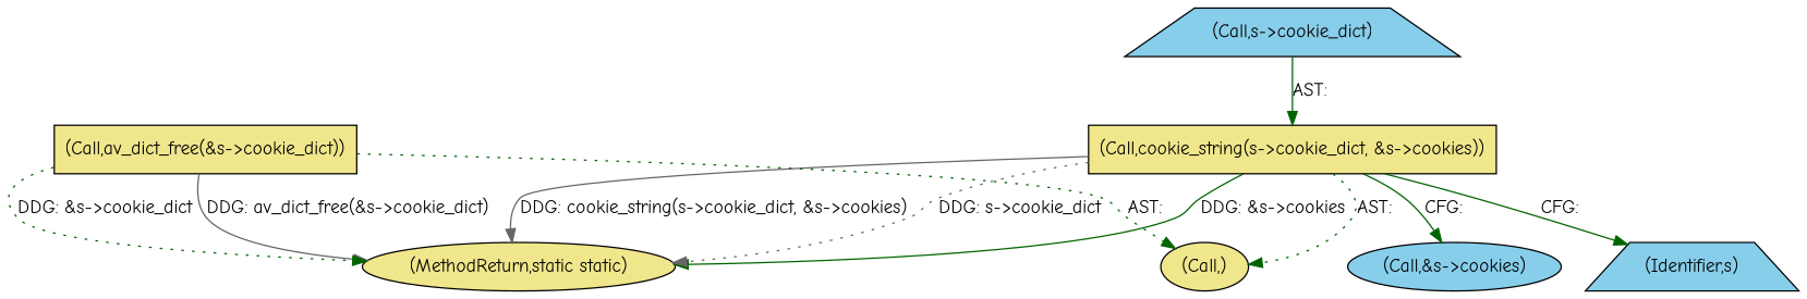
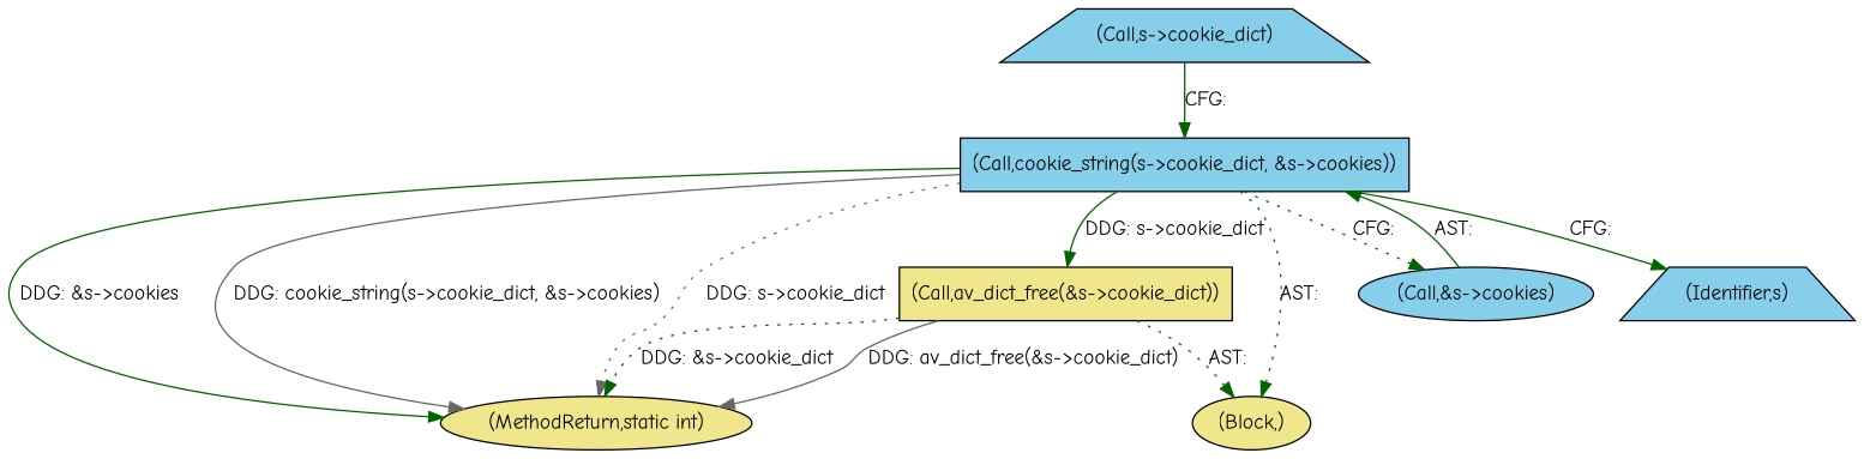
  digraph {
    fontname="Comic Neue"
    node [fillcolor=skyblue fontname="Comic Neue" shape=ellipse style=filled]
    edge [color=darkgreen fontname="Comic Neue" style=solid]
-   n1 [fillcolor=khaki label="(Call,cookie_string(s->cookie_dict, &s->cookies))" shape=box]
+   n1 [label="(Call,cookie_string(s->cookie_dict, &s->cookies))" shape=box]
    n2 [fillcolor=khaki label="(Call,av_dict_free(&s->cookie_dict))" shape=box]
-   n3 [fillcolor=khaki label="(MethodReturn,static static)"]
-   n4 [fillcolor=khaki label="(Call,)"]
+   n3 [fillcolor=khaki label="(MethodReturn,static int)"]
+   n4 [fillcolor=khaki label="(Block,)"]
    n5 [label="(Call,&s->cookies)"]
    n6 [label="(Identifier,s)" shape=trapezium]
    n7 [label="(Call,s->cookie_dict)" shape=trapezium]
+   n1 -> n2 [label="DDG: s->cookie_dict"]
    n1 -> n3 [label="DDG: &s->cookies"]
    n1 -> n3 [color=gray40 label="DDG: cookie_string(s->cookie_dict, &s->cookies)"]
    n1 -> n3 [color=gray40 label="DDG: s->cookie_dict" style=dotted]
    n1 -> n4 [label="AST: " style=dotted]
-   n1 -> n5 [label="CFG: "]
+   n1 -> n5 [label="CFG: " style=dotted]
    n1 -> n6 [label="CFG: "]
    n2 -> n3 [color=gray40 label="DDG: av_dict_free(&s->cookie_dict)"]
    n2 -> n3 [label="DDG: &s->cookie_dict" style=dotted]
    n2 -> n4 [label="AST: " style=dotted]
-   n7 -> n1 [label="AST: "]
+   n5 -> n1 [label="AST: "]
+   n7 -> n1 [label="CFG: "]
  }
